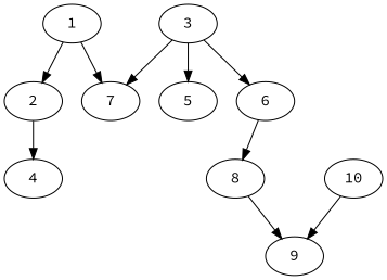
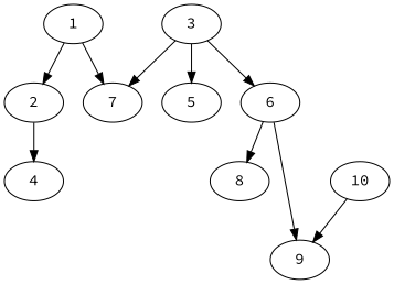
  digraph {
    fontname="Source Code Pro"
    node [Weight=38 fontname="Source Code Pro"]
    edge [Weight=8 fontname="Source Code Pro"]
    1 [Weight=31]
    2 [Weight=12]
    7 [Weight=25]
    4 [Weight=19]
    3 [Weight=16]
    5
    6 [Weight=33]
    8 [Weight=27]
    9 [Weight=22]
    10
    1 -> 2 [Weight=0]
    1 -> 7
    2 -> 4 [Weight=5]
    3 -> 7 [Weight=17]
    3 -> 5 [Weight=16]
    3 -> 6
    6 -> 8 [Weight=19]
-   8 -> 9 [Weight=15]
+   6 -> 9 [Weight=15]
    10 -> 9 [Weight=1]
  }
